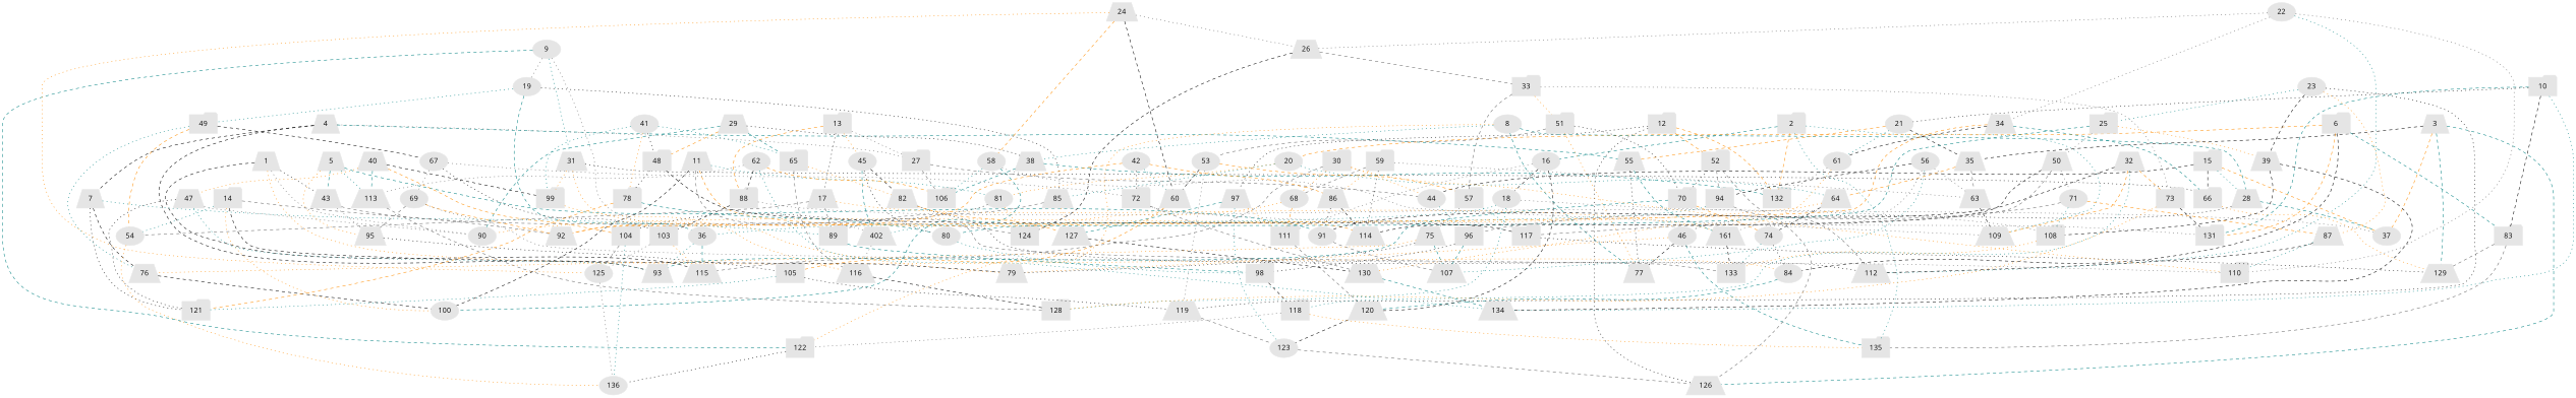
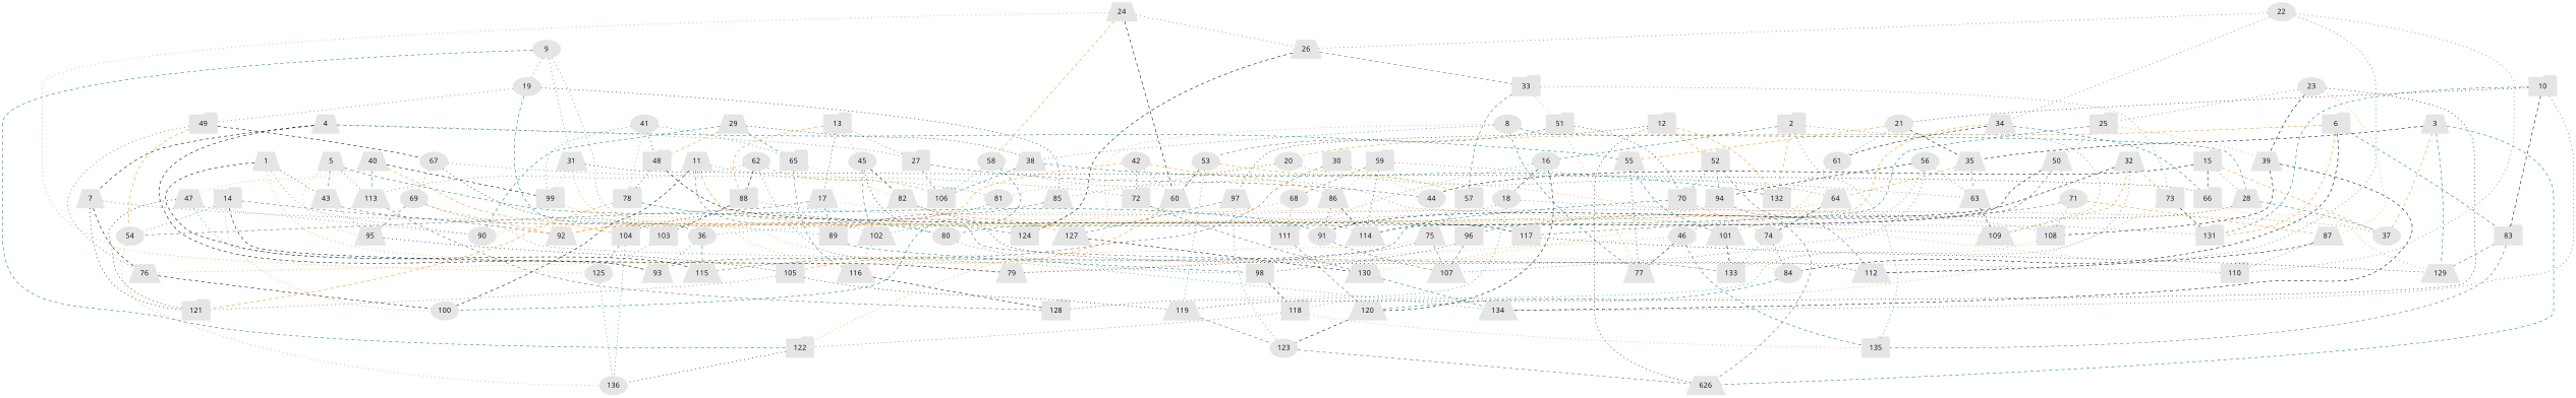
  graph {
    fontname="Open Sans"
    node [color=gray90 fontname="Open Sans" shape=trapezium style=filled]
    edge [color=black fontname="Open Sans" style=dotted]
    1
    43
    84 [shape=ellipse]
    90 [shape=ellipse]
    115
    95
    124 [shape=folder]
    120
    2 [shape=folder]
    16 [shape=ellipse]
    109
    132 [shape=folder]
    135 [shape=folder]
    18 [shape=ellipse]
    111 [shape=folder]
    3
    35
    37 [shape=ellipse]
-   126
+   126 [label=626]
    129
    64
    63
    4
    7
    27 [shape=folder]
    55
    93
    76
    89 [shape=folder]
    121 [shape=folder]
    44 [shape=ellipse]
    106 [shape=folder]
    77
-   101 [label=161]
+   101
    5
    91 [shape=ellipse]
    113
    107
    105 [shape=folder]
    128 [shape=folder]
    6 [shape=folder]
    20 [shape=ellipse]
    83 [shape=folder]
    131 [shape=folder]
    81 [shape=ellipse]
    85
    100 [shape=ellipse]
    98 [shape=folder]
    8 [shape=ellipse]
    28
    38
    122 [shape=folder]
    46 [shape=ellipse]
    136 [shape=ellipse]
    9 [shape=ellipse]
    19 [shape=ellipse]
    31
-   102 [label=402]
+   102
    36 [shape=ellipse]
    49 [shape=folder]
    79
    66 [shape=folder]
    99 [shape=folder]
    116
    10 [shape=folder]
    21 [shape=ellipse]
    134
    61 [shape=ellipse]
    11
    114
    133 [shape=folder]
    104 [shape=folder]
    12 [shape=folder]
    52 [shape=folder]
    97
    112
    70 [shape=folder]
    94 [shape=folder]
    127
    123 [shape=ellipse]
    13 [shape=folder]
    17
    45 [shape=ellipse]
    88 [shape=folder]
    54 [shape=ellipse]
    80 [shape=ellipse]
    82
    108 [shape=folder]
    103 [shape=folder]
    14 [shape=folder]
    92
    15 [shape=folder]
    96 [shape=folder]
    67 [shape=ellipse]
    74 [shape=ellipse]
    130
    22 [shape=ellipse]
    26
    34
    110 [shape=folder]
    33 [shape=folder]
    23 [shape=ellipse]
    25 [shape=folder]
    39
    87
    119
    50
    24
    58 [shape=ellipse]
    60
    125 [shape=ellipse]
    117 [shape=folder]
    71 [shape=ellipse]
    73 [shape=folder]
    51 [shape=folder]
    57 [shape=folder]
    29
    48 [shape=folder]
    65 [shape=folder]
    78 [shape=folder]
    30 [shape=folder]
    68 [shape=ellipse]
    32
    118 [shape=folder]
    53 [shape=ellipse]
    75
    40
    47
    41 [shape=ellipse]
    42 [shape=ellipse]
    72 [shape=folder]
    86
    69 [shape=ellipse]
    56 [shape=ellipse]
    59 [shape=folder]
    62 [shape=ellipse]
    1 -- 43
    1 -- 84 [color=darkorange]
    1 -- 90 [color=gray40]
    1 -- 115 [style=dashed]
    43 -- 95 [color=gray40]
    43 -- 124 [color=gray40 style=dashed]
    84 -- 120 [color=teal style=dashed]
    95 -- 105
    120 -- 123 [style=dashed]
    2 -- 16 [color=teal style=dashed]
    2 -- 109 [color=teal]
    2 -- 132 [color=darkorange style=dashed]
    2 -- 135 [color=teal]
    16 -- 120 [style=dashed]
    16 -- 18 [style=dashed]
    16 -- 111 [color=gray40]
    18 -- 37 [color=gray40]
    18 -- 128 [color=teal]
    18 -- 36 [color=teal]
    111 -- 120 [color=gray40 style=dashed]
    3 -- 35 [style=dashed]
    3 -- 37 [color=darkorange style=dashed]
    3 -- 126 [color=teal style=dashed]
    3 -- 129 [color=teal style=dashed]
    35 -- 64 [color=darkorange style=dashed]
    35 -- 63 [color=gray40 style=dashed]
    64 -- 90 [color=darkorange]
    64 -- 74 [style=dashed]
    63 -- 109 [style=dashed]
    4 -- 7 [style=dashed]
    4 -- 27 [color=gray40]
    4 -- 55 [color=teal style=dashed]
    4 -- 93 [style=dashed]
    7 -- 76 [style=dashed]
    7 -- 89 [color=teal]
    7 -- 121
    27 -- 44 [color=gray40 style=dashed]
    27 -- 106 [color=gray40 style=dashed]
    55 -- 77
    55 -- 101 [color=teal style=dashed]
    76 -- 100 [style=dashed]
    89 -- 98 [color=teal style=dashed]
    44 -- 96 [color=teal]
    101 -- 133 [style=dashed]
    5 -- 43 [color=teal style=dashed]
    5 -- 95 [color=darkorange]
    5 -- 91 [color=teal style=dashed]
    5 -- 113 [color=teal]
    91 -- 107 [color=gray40 style=dashed]
    113 -- 128 [color=gray40 style=dashed]
    105 -- 121 [color=teal]
    105 -- 119
    6 -- 84 [style=dashed]
    6 -- 20 [color=darkorange style=dashed]
    6 -- 83 [color=teal style=dashed]
    6 -- 131 [color=darkorange style=dashed]
    20 -- 64 [color=teal]
    20 -- 81 [color=darkorange]
    20 -- 85 [color=teal]
    83 -- 135 [color=gray40 style=dashed]
    83 -- 129 [color=gray40 style=dashed]
    81 -- 124 [color=darkorange]
    81 -- 104
    85 -- 89 [color=gray40 style=dashed]
    85 -- 127 [color=darkorange]
    98 -- 118 [style=dashed]
    8 -- 77 [color=teal style=dashed]
    8 -- 28 [color=teal style=dashed]
    8 -- 38 [color=teal]
    8 -- 122 [color=darkorange]
    28 -- 37 [color=teal style=dashed]
    28 -- 46
    38 -- 132 [color=teal style=dashed]
    38 -- 106 [color=teal style=dashed]
    122 -- 136
    46 -- 135 [color=teal style=dashed]
    46 -- 77 [style=dashed]
    46 -- 79 [color=darkorange]
    9 -- 122 [color=teal style=dashed]
    9 -- 19 [color=gray40]
    9 -- 31 [color=teal]
    9 -- 102 [color=gray40]
    19 -- 85
    19 -- 36 [color=teal style=dashed]
    19 -- 49 [color=teal]
    31 -- 79 [color=darkorange]
    31 -- 66
    31 -- 99 [color=darkorange]
    102 -- 116 [color=gray40]
    36 -- 115 [color=teal style=dashed]
    36 -- 93 [color=teal]
    49 -- 76 [color=teal]
    49 -- 54 [color=darkorange style=dashed]
    49 -- 67 [style=dashed]
    66 -- 129 [color=darkorange]
    99 -- 116 [color=darkorange]
    116 -- 128 [style=dashed]
    10 -- 83 [style=dashed]
    10 -- 131 [color=teal style=dashed]
    10 -- 21
    10 -- 134 [color=teal]
    21 -- 35 [style=dashed]
    21 -- 55 [color=darkorange style=dashed]
    21 -- 61 [color=teal]
    61 -- 132 [color=gray40]
    61 -- 130 [color=darkorange]
    11 -- 81 [color=teal]
    11 -- 100 [style=dashed]
    11 -- 114 [color=darkorange style=dashed]
    11 -- 133 [color=gray40 style=dashed]
    104 -- 136 [color=teal]
    104 -- 125 [color=gray40 style=dashed]
    12 -- 132 [color=darkorange style=dashed]
    12 -- 126
    12 -- 52 [color=darkorange style=dashed]
    12 -- 97
    52 -- 112 [color=gray40 style=dashed]
    52 -- 70
    52 -- 94 [color=gray40 style=dashed]
    97 -- 111 [color=darkorange]
    97 -- 127 [color=teal style=dashed]
    97 -- 123 [color=teal]
    70 -- 93 [color=teal style=dashed]
    70 -- 74 [color=darkorange style=dashed]
    94 -- 126 [color=gray40 style=dashed]
    94 -- 102 [color=teal]
    127 -- 130 [style=dashed]
    123 -- 126 [color=gray40 style=dashed]
    13 -- 27 [color=gray40]
    13 -- 17
    13 -- 45 [color=darkorange]
    13 -- 88 [color=darkorange style=dashed]
    17 -- 89 [color=gray40 style=dashed]
    17 -- 101 [color=darkorange]
    17 -- 54 [color=gray40 style=dashed]
    45 -- 102 [color=teal style=dashed]
    45 -- 80
    45 -- 82 [style=dashed]
    88 -- 108 [color=gray40]
    88 -- 103 [style=dashed]
    54 -- 136 [color=darkorange]
    80 -- 98 [color=teal]
    82 -- 112
    82 -- 127 [color=darkorange style=dashed]
    108 -- 133 [color=darkorange]
    103 -- 115 [color=darkorange]
    103 -- 125 [color=gray40]
    14 -- 100 [color=darkorange]
    14 -- 79 [style=dashed]
    14 -- 54 [color=teal]
    14 -- 92 [color=gray40 style=dashed]
    15 -- 37 [color=darkorange style=dashed]
    15 -- 44 [style=dashed]
    15 -- 28 [color=teal]
    15 -- 66 [style=dashed]
    96 -- 107 [color=teal style=dashed]
    96 -- 98
    67 -- 103
    67 -- 72 [color=gray40]
    67 -- 69 [color=gray40]
    74 -- 84
    74 -- 133 [color=teal]
    130 -- 134 [color=teal style=dashed]
    22 -- 112 [color=teal]
    22 -- 26 [color=gray40]
    22 -- 34 [color=gray40]
    22 -- 110 [color=gray40]
    26 -- 124 [style=dashed]
    26 -- 33 [color=gray40 style=dashed]
    34 -- 66 [color=teal style=dashed]
    34 -- 61 [style=dashed]
    34 -- 92 [color=darkorange style=dashed]
    33 -- 73 [color=gray40]
    33 -- 51 [color=darkorange]
    33 -- 57 [color=gray40 style=dashed]
    23 -- 25 [color=teal]
    23 -- 39 [style=dashed]
    23 -- 87 [color=darkorange]
    23 -- 119
    25 -- 80 [color=teal style=dashed]
    25 -- 39 [color=darkorange]
    25 -- 50 [color=gray40]
    39 -- 134 [style=dashed]
    39 -- 108 [style=dashed]
    87 -- 112 [style=dashed]
    87 -- 110 [color=teal]
    119 -- 123 [color=gray40 style=dashed]
    50 -- 114 [style=dashed]
    50 -- 117 [color=gray40 style=dashed]
    50 -- 71 [color=gray40]
    24 -- 26 [color=gray40]
    24 -- 58 [color=darkorange style=dashed]
    24 -- 60 [style=dashed]
    24 -- 125 [color=darkorange]
    58 -- 109 [color=gray40]
    58 -- 106 [color=teal]
    58 -- 100 [color=teal style=dashed]
    60 -- 105 [color=darkorange style=dashed]
    125 -- 136 [color=gray40]
    117 -- 129
    71 -- 108 [color=teal]
    71 -- 96 [color=gray40 style=dashed]
    71 -- 87 [color=darkorange style=dashed]
    73 -- 128 [color=darkorange]
    73 -- 131 [style=dashed]
    51 -- 77 [color=darkorange]
    51 -- 70
    51 -- 53 [color=gray40 style=dashed]
    57 -- 117 [color=teal]
    57 -- 75 [color=gray40]
    29 -- 90 [color=teal style=dashed]
    29 -- 38
    29 -- 48 [color=darkorange style=dashed]
    29 -- 65 [color=teal style=dashed]
    48 -- 117 [style=dashed]
    48 -- 78
    65 -- 116 [color=gray40 style=dashed]
    65 -- 82 [color=darkorange]
    78 -- 121 [color=darkorange style=dashed]
    78 -- 80 [color=teal style=dashed]
    30 -- 115 [color=gray40 style=dashed]
    30 -- 44 [color=darkorange]
    30 -- 110 [color=darkorange]
    30 -- 68 [color=darkorange]
    68 -- 124 [color=darkorange]
    68 -- 111 [color=darkorange style=dashed]
    32 -- 109 [color=darkorange style=dashed]
    32 -- 91 [style=dashed]
    32 -- 73 [color=darkorange style=dashed]
    32 -- 118 [color=teal]
    118 -- 135 [color=darkorange]
    118 -- 122 [color=gray40]
    53 -- 119 [color=gray40]
    53 -- 60 [style=dashed]
    53 -- 57 [color=darkorange style=dashed]
    75 -- 76 [color=darkorange]
    75 -- 107 [color=teal style=dashed]
    75 -- 79
    40 -- 113 [color=teal style=dashed]
    40 -- 99 [style=dashed]
    40 -- 104 [color=darkorange style=dashed]
    40 -- 47 [color=darkorange]
    47 -- 90 [color=gray40]
    47 -- 93 [color=teal]
    47 -- 121
    41 -- 99 [color=teal]
    41 -- 48
    41 -- 65 [color=teal]
    41 -- 78 [color=darkorange]
    42 -- 92 [color=darkorange style=dashed]
    42 -- 60 [color=teal]
    42 -- 72
    42 -- 86 [color=darkorange style=dashed]
    72 -- 131 [color=gray40]
    72 -- 130 [color=gray40 style=dashed]
    86 -- 91
    86 -- 114 [style=dashed]
    69 -- 95 [color=gray40 style=dashed]
    69 -- 92 [color=darkorange style=dashed]
    69 -- 110 [color=gray40]
    56 -- 63 [color=gray40]
    56 -- 101 [color=gray40]
    56 -- 107 [color=teal]
    56 -- 94 [style=dashed]
    59 -- 63 [color=gray40]
    59 -- 114
    59 -- 68 [color=gray40 style=dashed]
    59 -- 86 [color=darkorange]
    62 -- 106 [color=darkorange style=dashed]
    62 -- 113 [color=gray40]
    62 -- 134 [color=teal]
    62 -- 88 [style=dashed]
  }
